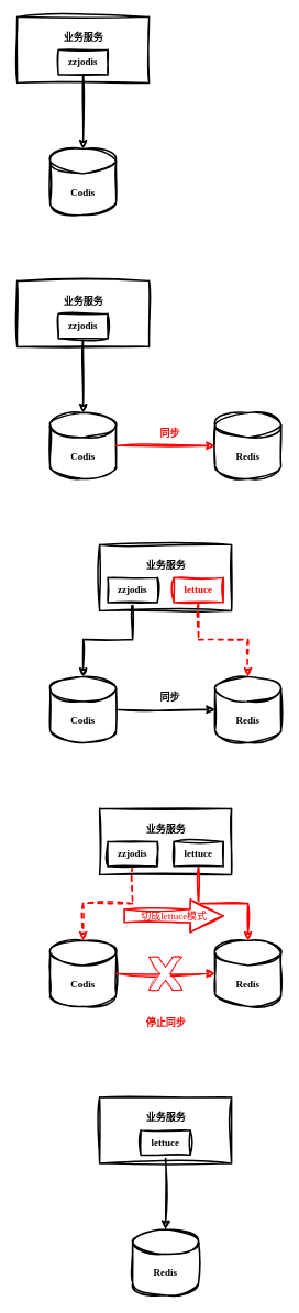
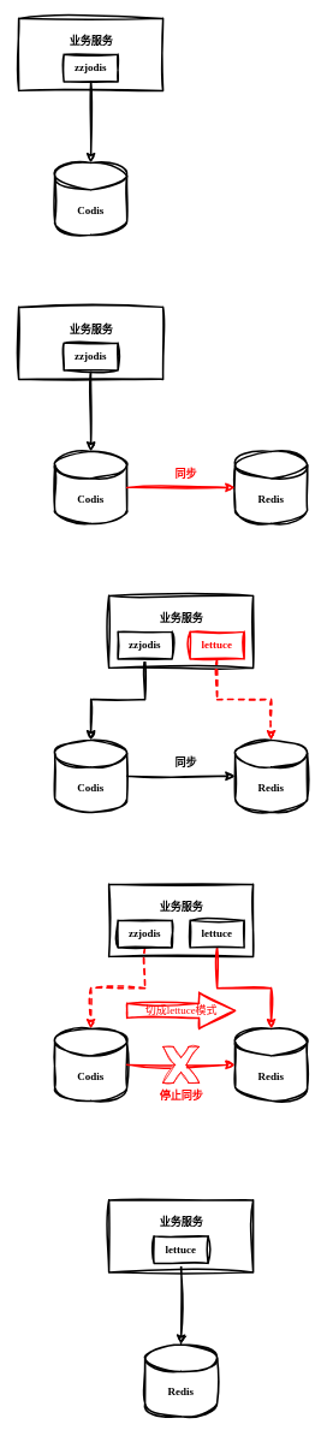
  <mxCell id="0" />
  <mxCell id="1" parent="0" />
  <mxCell id="2" value="" style="rounded=0;whiteSpace=wrap;html=1;sketch=1;hachureGap=4;jiggle=2;curveFitting=1;fontFamily=Architects Daughter;fontSource=https%3A%2F%2Ffonts.googleapis.com%2Fcss%3Ffamily%3DArchitects%2BDaughter;strokeWidth=2;" vertex="1" parent="1"><mxGeometry x="20" y="20" width="160" height="80" as="geometry" /></mxCell>
  <mxCell id="3" style="edgeStyle=orthogonalEdgeStyle;rounded=0;sketch=1;hachureGap=4;jiggle=2;curveFitting=1;orthogonalLoop=1;jettySize=auto;html=1;exitX=0.5;exitY=1;exitDx=0;exitDy=0;fontFamily=Architects Daughter;fontSource=https%3A%2F%2Ffonts.googleapis.com%2Fcss%3Ffamily%3DArchitects%2BDaughter;strokeWidth=2;" edge="1" parent="1" source="4" target="5"><mxGeometry relative="1" as="geometry" /></mxCell>
  <mxCell id="4" value="&lt;b&gt;zzjodis&lt;/b&gt;" style="rounded=0;whiteSpace=wrap;html=1;sketch=1;hachureGap=4;jiggle=2;curveFitting=1;fontFamily=Architects Daughter;fontSource=https%3A%2F%2Ffonts.googleapis.com%2Fcss%3Ffamily%3DArchitects%2BDaughter;strokeWidth=2;" vertex="1" parent="1"><mxGeometry x="70" y="60" width="60" height="30" as="geometry" /></mxCell>
  <mxCell id="5" value="&lt;b&gt;Codis&lt;/b&gt;" style="shape=cylinder3;whiteSpace=wrap;html=1;boundedLbl=1;backgroundOutline=1;size=15;sketch=1;hachureGap=4;jiggle=2;curveFitting=1;fontFamily=Architects Daughter;fontSource=https%3A%2F%2Ffonts.googleapis.com%2Fcss%3Ffamily%3DArchitects%2BDaughter;strokeWidth=2;" vertex="1" parent="1"><mxGeometry x="60" y="180" width="80" height="80" as="geometry" /></mxCell>
  <mxCell id="6" value="&lt;b&gt;业务服务&lt;/b&gt;" style="text;html=1;align=center;verticalAlign=middle;resizable=0;points=[];autosize=1;strokeColor=none;fillColor=none;fontFamily=Architects Daughter;fontSource=https%3A%2F%2Ffonts.googleapis.com%2Fcss%3Ffamily%3DArchitects%2BDaughter;" vertex="1" parent="1"><mxGeometry x="65" y="30" width="70" height="30" as="geometry" /></mxCell>
  <mxCell id="7" value="" style="rounded=0;whiteSpace=wrap;html=1;sketch=1;hachureGap=4;jiggle=2;curveFitting=1;fontFamily=Architects Daughter;fontSource=https%3A%2F%2Ffonts.googleapis.com%2Fcss%3Ffamily%3DArchitects%2BDaughter;strokeWidth=2;" vertex="1" parent="1"><mxGeometry x="20" y="340" width="160" height="80" as="geometry" /></mxCell>
  <mxCell id="8" style="edgeStyle=orthogonalEdgeStyle;rounded=0;sketch=1;hachureGap=4;jiggle=2;curveFitting=1;orthogonalLoop=1;jettySize=auto;html=1;exitX=0.5;exitY=1;exitDx=0;exitDy=0;fontFamily=Architects Daughter;fontSource=https%3A%2F%2Ffonts.googleapis.com%2Fcss%3Ffamily%3DArchitects%2BDaughter;strokeWidth=2;" edge="1" parent="1" source="9" target="10"><mxGeometry relative="1" as="geometry" /></mxCell>
  <mxCell id="9" value="&lt;b&gt;zzjodis&lt;/b&gt;" style="rounded=0;whiteSpace=wrap;html=1;sketch=1;hachureGap=4;jiggle=2;curveFitting=1;fontFamily=Architects Daughter;fontSource=https%3A%2F%2Ffonts.googleapis.com%2Fcss%3Ffamily%3DArchitects%2BDaughter;strokeWidth=2;" vertex="1" parent="1"><mxGeometry x="70" y="380" width="60" height="30" as="geometry" /></mxCell>
  <mxCell id="10" value="&lt;b&gt;Codis&lt;/b&gt;" style="shape=cylinder3;whiteSpace=wrap;html=1;boundedLbl=1;backgroundOutline=1;size=15;sketch=1;hachureGap=4;jiggle=2;curveFitting=1;fontFamily=Architects Daughter;fontSource=https%3A%2F%2Ffonts.googleapis.com%2Fcss%3Ffamily%3DArchitects%2BDaughter;strokeWidth=2;" vertex="1" parent="1"><mxGeometry x="60" y="500" width="80" height="80" as="geometry" /></mxCell>
  <mxCell id="11" value="&lt;b&gt;业务服务&lt;/b&gt;" style="text;html=1;align=center;verticalAlign=middle;resizable=0;points=[];autosize=1;strokeColor=none;fillColor=none;fontFamily=Architects Daughter;fontSource=https%3A%2F%2Ffonts.googleapis.com%2Fcss%3Ffamily%3DArchitects%2BDaughter;" vertex="1" parent="1"><mxGeometry x="65" y="350" width="70" height="30" as="geometry" /></mxCell>
  <mxCell id="12" value="&lt;b&gt;Redis&lt;/b&gt;" style="shape=cylinder3;whiteSpace=wrap;html=1;boundedLbl=1;backgroundOutline=1;size=15;sketch=1;hachureGap=4;jiggle=2;curveFitting=1;fontFamily=Architects Daughter;fontSource=https%3A%2F%2Ffonts.googleapis.com%2Fcss%3Ffamily%3DArchitects%2BDaughter;strokeWidth=2;" vertex="1" parent="1"><mxGeometry x="260" y="500" width="80" height="80" as="geometry" /></mxCell>
  <mxCell id="13" style="edgeStyle=orthogonalEdgeStyle;rounded=0;sketch=1;hachureGap=4;jiggle=2;curveFitting=1;orthogonalLoop=1;jettySize=auto;html=1;exitX=1;exitY=0.5;exitDx=0;exitDy=0;exitPerimeter=0;entryX=0;entryY=0.5;entryDx=0;entryDy=0;entryPerimeter=0;fontFamily=Architects Daughter;fontSource=https%3A%2F%2Ffonts.googleapis.com%2Fcss%3Ffamily%3DArchitects%2BDaughter;strokeWidth=2;strokeColor=#FF0000;" edge="1" parent="1" source="10" target="12"><mxGeometry relative="1" as="geometry" /></mxCell>
  <mxCell id="14" value="&lt;b&gt;&lt;font color=&quot;#ff0000&quot;&gt;同步&lt;/font&gt;&lt;/b&gt;" style="text;html=1;align=center;verticalAlign=middle;resizable=0;points=[];autosize=1;strokeColor=none;fillColor=none;fontFamily=Architects Daughter;fontSource=https%3A%2F%2Ffonts.googleapis.com%2Fcss%3Ffamily%3DArchitects%2BDaughter;" vertex="1" parent="1"><mxGeometry x="180" y="510" width="50" height="30" as="geometry" /></mxCell>
  <mxCell id="15" value="" style="rounded=0;whiteSpace=wrap;html=1;sketch=1;hachureGap=4;jiggle=2;curveFitting=1;fontFamily=Architects Daughter;fontSource=https%3A%2F%2Ffonts.googleapis.com%2Fcss%3Ffamily%3DArchitects%2BDaughter;strokeWidth=2;" vertex="1" parent="1"><mxGeometry x="120" y="660" width="160" height="80" as="geometry" /></mxCell>
  <mxCell id="16" style="edgeStyle=orthogonalEdgeStyle;rounded=0;sketch=1;hachureGap=4;jiggle=2;curveFitting=1;orthogonalLoop=1;jettySize=auto;html=1;exitX=0.5;exitY=1;exitDx=0;exitDy=0;fontFamily=Architects Daughter;fontSource=https%3A%2F%2Ffonts.googleapis.com%2Fcss%3Ffamily%3DArchitects%2BDaughter;strokeWidth=2;" edge="1" parent="1" source="17" target="18"><mxGeometry relative="1" as="geometry" /></mxCell>
  <mxCell id="17" value="&lt;b&gt;zzjodis&lt;/b&gt;" style="rounded=0;whiteSpace=wrap;html=1;sketch=1;hachureGap=4;jiggle=2;curveFitting=1;fontFamily=Architects Daughter;fontSource=https%3A%2F%2Ffonts.googleapis.com%2Fcss%3Ffamily%3DArchitects%2BDaughter;strokeWidth=2;" vertex="1" parent="1"><mxGeometry x="130" y="700" width="60" height="30" as="geometry" /></mxCell>
  <mxCell id="18" value="&lt;b&gt;Codis&lt;/b&gt;" style="shape=cylinder3;whiteSpace=wrap;html=1;boundedLbl=1;backgroundOutline=1;size=15;sketch=1;hachureGap=4;jiggle=2;curveFitting=1;fontFamily=Architects Daughter;fontSource=https%3A%2F%2Ffonts.googleapis.com%2Fcss%3Ffamily%3DArchitects%2BDaughter;strokeWidth=2;" vertex="1" parent="1"><mxGeometry x="60" y="820" width="80" height="80" as="geometry" /></mxCell>
  <mxCell id="19" value="&lt;b&gt;业务服务&lt;/b&gt;" style="text;html=1;align=center;verticalAlign=middle;resizable=0;points=[];autosize=1;strokeColor=none;fillColor=none;fontFamily=Architects Daughter;fontSource=https%3A%2F%2Ffonts.googleapis.com%2Fcss%3Ffamily%3DArchitects%2BDaughter;" vertex="1" parent="1"><mxGeometry x="165" y="670" width="70" height="30" as="geometry" /></mxCell>
  <mxCell id="20" value="&lt;b&gt;Redis&lt;/b&gt;" style="shape=cylinder3;whiteSpace=wrap;html=1;boundedLbl=1;backgroundOutline=1;size=15;sketch=1;hachureGap=4;jiggle=2;curveFitting=1;fontFamily=Architects Daughter;fontSource=https%3A%2F%2Ffonts.googleapis.com%2Fcss%3Ffamily%3DArchitects%2BDaughter;strokeWidth=2;" vertex="1" parent="1"><mxGeometry x="260" y="820" width="80" height="80" as="geometry" /></mxCell>
  <mxCell id="21" style="edgeStyle=orthogonalEdgeStyle;rounded=0;sketch=1;hachureGap=4;jiggle=2;curveFitting=1;orthogonalLoop=1;jettySize=auto;html=1;exitX=1;exitY=0.5;exitDx=0;exitDy=0;exitPerimeter=0;entryX=0;entryY=0.5;entryDx=0;entryDy=0;entryPerimeter=0;fontFamily=Architects Daughter;fontSource=https%3A%2F%2Ffonts.googleapis.com%2Fcss%3Ffamily%3DArchitects%2BDaughter;strokeWidth=2;strokeColor=#000000;" edge="1" parent="1" source="18" target="20"><mxGeometry relative="1" as="geometry" /></mxCell>
  <mxCell id="22" value="&lt;b&gt;同步&lt;/b&gt;" style="text;html=1;align=center;verticalAlign=middle;resizable=0;points=[];autosize=1;strokeColor=none;fillColor=none;fontFamily=Architects Daughter;fontSource=https%3A%2F%2Ffonts.googleapis.com%2Fcss%3Ffamily%3DArchitects%2BDaughter;" vertex="1" parent="1"><mxGeometry x="180" y="830" width="50" height="30" as="geometry" /></mxCell>
  <mxCell id="23" style="edgeStyle=orthogonalEdgeStyle;rounded=0;sketch=1;hachureGap=4;jiggle=2;curveFitting=1;orthogonalLoop=1;jettySize=auto;html=1;exitX=0.5;exitY=1;exitDx=0;exitDy=0;fontFamily=Architects Daughter;fontSource=https%3A%2F%2Ffonts.googleapis.com%2Fcss%3Ffamily%3DArchitects%2BDaughter;strokeWidth=2;dashed=1;strokeColor=#FF0000;" edge="1" parent="1" source="24" target="20"><mxGeometry relative="1" as="geometry" /></mxCell>
  <mxCell id="24" value="&lt;b&gt;&lt;font color=&quot;#ff0000&quot;&gt;lettuce&lt;/font&gt;&lt;/b&gt;" style="rounded=0;whiteSpace=wrap;html=1;sketch=1;hachureGap=4;jiggle=2;curveFitting=1;fontFamily=Architects Daughter;fontSource=https%3A%2F%2Ffonts.googleapis.com%2Fcss%3Ffamily%3DArchitects%2BDaughter;strokeWidth=2;strokeColor=#FF0000;" vertex="1" parent="1"><mxGeometry x="210" y="700" width="60" height="30" as="geometry" /></mxCell>
  <mxCell id="25" value="" style="rounded=0;whiteSpace=wrap;html=1;sketch=1;hachureGap=4;jiggle=2;curveFitting=1;fontFamily=Architects Daughter;fontSource=https%3A%2F%2Ffonts.googleapis.com%2Fcss%3Ffamily%3DArchitects%2BDaughter;strokeWidth=2;" vertex="1" parent="1"><mxGeometry x="120" y="980" width="160" height="80" as="geometry" /></mxCell>
  <mxCell id="26" style="edgeStyle=orthogonalEdgeStyle;rounded=0;sketch=1;hachureGap=4;jiggle=2;curveFitting=1;orthogonalLoop=1;jettySize=auto;html=1;exitX=0.5;exitY=1;exitDx=0;exitDy=0;fontFamily=Architects Daughter;fontSource=https%3A%2F%2Ffonts.googleapis.com%2Fcss%3Ffamily%3DArchitects%2BDaughter;strokeWidth=2;dashed=1;strokeColor=#FF0000;" edge="1" parent="1" source="27" target="28"><mxGeometry relative="1" as="geometry" /></mxCell>
  <mxCell id="27" value="&lt;b&gt;zzjodis&lt;/b&gt;" style="rounded=0;whiteSpace=wrap;html=1;sketch=1;hachureGap=4;jiggle=2;curveFitting=1;fontFamily=Architects Daughter;fontSource=https%3A%2F%2Ffonts.googleapis.com%2Fcss%3Ffamily%3DArchitects%2BDaughter;strokeWidth=2;" vertex="1" parent="1"><mxGeometry x="130" y="1020" width="60" height="30" as="geometry" /></mxCell>
  <mxCell id="28" value="&lt;b&gt;Codis&lt;/b&gt;" style="shape=cylinder3;whiteSpace=wrap;html=1;boundedLbl=1;backgroundOutline=1;size=15;sketch=1;hachureGap=4;jiggle=2;curveFitting=1;fontFamily=Architects Daughter;fontSource=https%3A%2F%2Ffonts.googleapis.com%2Fcss%3Ffamily%3DArchitects%2BDaughter;strokeWidth=2;" vertex="1" parent="1"><mxGeometry x="60" y="1140" width="80" height="80" as="geometry" /></mxCell>
  <mxCell id="29" value="&lt;b&gt;业务服务&lt;/b&gt;" style="text;html=1;align=center;verticalAlign=middle;resizable=0;points=[];autosize=1;strokeColor=none;fillColor=none;fontFamily=Architects Daughter;fontSource=https%3A%2F%2Ffonts.googleapis.com%2Fcss%3Ffamily%3DArchitects%2BDaughter;" vertex="1" parent="1"><mxGeometry x="165" y="990" width="70" height="30" as="geometry" /></mxCell>
  <mxCell id="30" value="&lt;b&gt;Redis&lt;/b&gt;" style="shape=cylinder3;whiteSpace=wrap;html=1;boundedLbl=1;backgroundOutline=1;size=15;sketch=1;hachureGap=4;jiggle=2;curveFitting=1;fontFamily=Architects Daughter;fontSource=https%3A%2F%2Ffonts.googleapis.com%2Fcss%3Ffamily%3DArchitects%2BDaughter;strokeWidth=2;" vertex="1" parent="1"><mxGeometry x="260" y="1140" width="80" height="80" as="geometry" /></mxCell>
  <mxCell id="31" style="edgeStyle=orthogonalEdgeStyle;rounded=0;sketch=1;hachureGap=4;jiggle=2;curveFitting=1;orthogonalLoop=1;jettySize=auto;html=1;exitX=1;exitY=0.5;exitDx=0;exitDy=0;exitPerimeter=0;entryX=0;entryY=0.5;entryDx=0;entryDy=0;entryPerimeter=0;fontFamily=Architects Daughter;fontSource=https%3A%2F%2Ffonts.googleapis.com%2Fcss%3Ffamily%3DArchitects%2BDaughter;strokeWidth=2;strokeColor=#FF0000;" edge="1" parent="1" source="28" target="30"><mxGeometry relative="1" as="geometry" /></mxCell>
- <mxCell id="32" value="&lt;b&gt;&lt;font color=&quot;#ff0000&quot;&gt;停止同步&lt;/font&gt;&lt;/b&gt;" style="text;html=1;align=center;verticalAlign=middle;resizable=0;points=[];autosize=1;strokeColor=none;fillColor=none;fontFamily=Architects Daughter;fontSource=https%3A%2F%2Ffonts.googleapis.com%2Fcss%3Ffamily%3DArchitects%2BDaughter;" vertex="1" parent="1"><mxGeometry x="165" y="1225" width="70" height="30" as="geometry" /></mxCell>
+ <mxCell id="32" value="&lt;b&gt;&lt;font color=&quot;#ff0000&quot;&gt;停止同步&lt;/font&gt;&lt;/b&gt;" style="text;html=1;align=center;verticalAlign=middle;resizable=0;points=[];autosize=1;strokeColor=none;fillColor=none;fontFamily=Architects Daughter;fontSource=https%3A%2F%2Ffonts.googleapis.com%2Fcss%3Ffamily%3DArchitects%2BDaughter;" vertex="1" parent="1"><mxGeometry x="165" y="1200" width="70" height="30" as="geometry" /></mxCell>
  <mxCell id="33" style="edgeStyle=orthogonalEdgeStyle;rounded=0;sketch=1;hachureGap=4;jiggle=2;curveFitting=1;orthogonalLoop=1;jettySize=auto;html=1;exitX=0.5;exitY=1;exitDx=0;exitDy=0;fontFamily=Architects Daughter;fontSource=https%3A%2F%2Ffonts.googleapis.com%2Fcss%3Ffamily%3DArchitects%2BDaughter;strokeWidth=2;strokeColor=#FF0000;" edge="1" parent="1" source="34" target="30"><mxGeometry relative="1" as="geometry" /></mxCell>
  <mxCell id="34" value="&lt;b&gt;lettuce&lt;/b&gt;" style="rounded=0;whiteSpace=wrap;html=1;sketch=1;hachureGap=4;jiggle=2;curveFitting=1;fontFamily=Architects Daughter;fontSource=https%3A%2F%2Ffonts.googleapis.com%2Fcss%3Ffamily%3DArchitects%2BDaughter;strokeWidth=2;strokeColor=#000000;" vertex="1" parent="1"><mxGeometry x="210" y="1020" width="60" height="30" as="geometry" /></mxCell>
  <mxCell id="35" value="" style="verticalLabelPosition=bottom;verticalAlign=top;html=1;shape=mxgraph.basic.x;sketch=1;hachureGap=4;jiggle=2;curveFitting=1;fontFamily=Architects Daughter;fontSource=https%3A%2F%2Ffonts.googleapis.com%2Fcss%3Ffamily%3DArchitects%2BDaughter;strokeColor=#FF0000;" vertex="1" parent="1"><mxGeometry x="180" y="1160" width="40" height="40" as="geometry" /></mxCell>
- <mxCell id="36" value="&lt;font color=&quot;#ff0000&quot;&gt;切成lettuce模式&lt;/font&gt;" style="html=1;shadow=0;dashed=0;align=center;verticalAlign=middle;shape=mxgraph.arrows2.arrow;dy=0.6;dx=40;notch=0;sketch=1;hachureGap=4;jiggle=2;curveFitting=1;fontFamily=Architects Daughter;fontSource=https%3A%2F%2Ffonts.googleapis.com%2Fcss%3Ffamily%3DArchitects%2BDaughter;strokeWidth=2;strokeColor=#FF0000;" vertex="1" parent="1"><mxGeometry x="150" y="1090" width="120" height="40" as="geometry" /></mxCell>
+ <mxCell id="36" value="&lt;font color=&quot;#ff0000&quot;&gt;切成lettuce模式&lt;/font&gt;" style="html=1;shadow=0;dashed=0;align=center;verticalAlign=middle;shape=mxgraph.arrows2.arrow;dy=0.6;dx=40;notch=0;sketch=1;hachureGap=4;jiggle=2;curveFitting=1;fontFamily=Architects Daughter;fontSource=https%3A%2F%2Ffonts.googleapis.com%2Fcss%3Ffamily%3DArchitects%2BDaughter;strokeWidth=2;strokeColor=#FF0000;" vertex="1" parent="1"><mxGeometry x="140" y="1100" width="120" height="40" as="geometry" /></mxCell>
  <mxCell id="37" value="" style="rounded=0;whiteSpace=wrap;html=1;sketch=1;hachureGap=4;jiggle=2;curveFitting=1;fontFamily=Architects Daughter;fontSource=https%3A%2F%2Ffonts.googleapis.com%2Fcss%3Ffamily%3DArchitects%2BDaughter;strokeWidth=2;" vertex="1" parent="1"><mxGeometry x="120" y="1330" width="160" height="80" as="geometry" /></mxCell>
  <mxCell id="38" value="&lt;b&gt;业务服务&lt;/b&gt;" style="text;html=1;align=center;verticalAlign=middle;resizable=0;points=[];autosize=1;strokeColor=none;fillColor=none;fontFamily=Architects Daughter;fontSource=https%3A%2F%2Ffonts.googleapis.com%2Fcss%3Ffamily%3DArchitects%2BDaughter;" vertex="1" parent="1"><mxGeometry x="165" y="1340" width="70" height="30" as="geometry" /></mxCell>
  <mxCell id="39" value="&lt;b&gt;Redis&lt;/b&gt;" style="shape=cylinder3;whiteSpace=wrap;html=1;boundedLbl=1;backgroundOutline=1;size=15;sketch=1;hachureGap=4;jiggle=2;curveFitting=1;fontFamily=Architects Daughter;fontSource=https%3A%2F%2Ffonts.googleapis.com%2Fcss%3Ffamily%3DArchitects%2BDaughter;strokeWidth=2;" vertex="1" parent="1"><mxGeometry x="160" y="1490" width="80" height="80" as="geometry" /></mxCell>
  <mxCell id="40" style="edgeStyle=orthogonalEdgeStyle;rounded=0;sketch=1;hachureGap=4;jiggle=2;curveFitting=1;orthogonalLoop=1;jettySize=auto;html=1;exitX=0.5;exitY=1;exitDx=0;exitDy=0;fontFamily=Architects Daughter;fontSource=https%3A%2F%2Ffonts.googleapis.com%2Fcss%3Ffamily%3DArchitects%2BDaughter;strokeWidth=2;strokeColor=#000000;" edge="1" parent="1" source="41" target="39"><mxGeometry relative="1" as="geometry" /></mxCell>
  <mxCell id="41" value="&lt;b&gt;lettuce&lt;/b&gt;" style="rounded=0;whiteSpace=wrap;html=1;sketch=1;hachureGap=4;jiggle=2;curveFitting=1;fontFamily=Architects Daughter;fontSource=https%3A%2F%2Ffonts.googleapis.com%2Fcss%3Ffamily%3DArchitects%2BDaughter;strokeWidth=2;strokeColor=#000000;" vertex="1" parent="1"><mxGeometry x="170" y="1370" width="60" height="30" as="geometry" /></mxCell>
